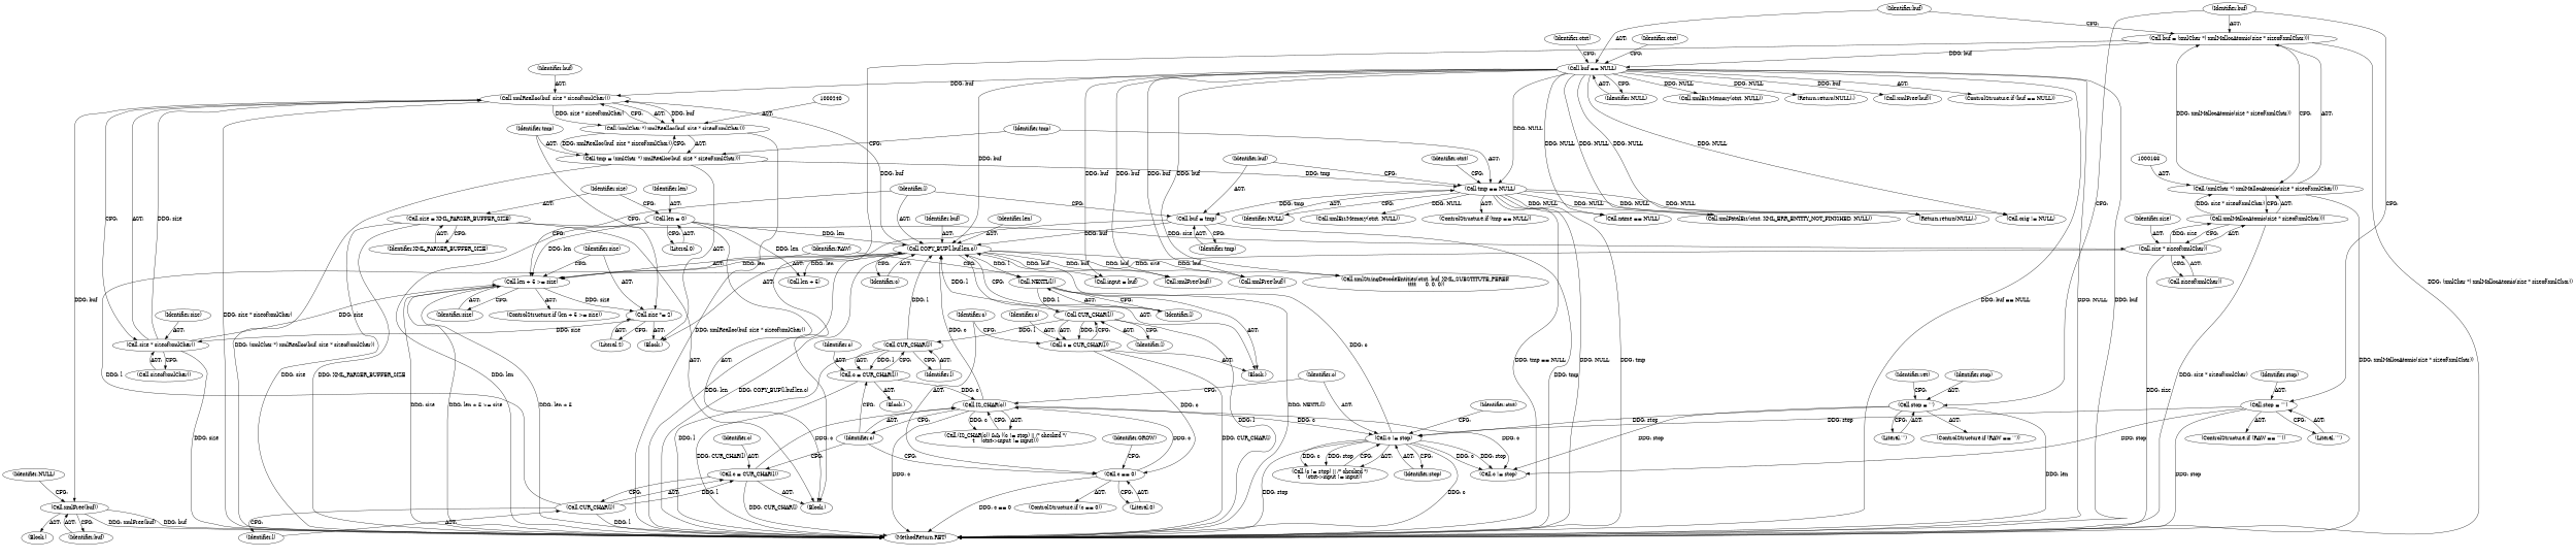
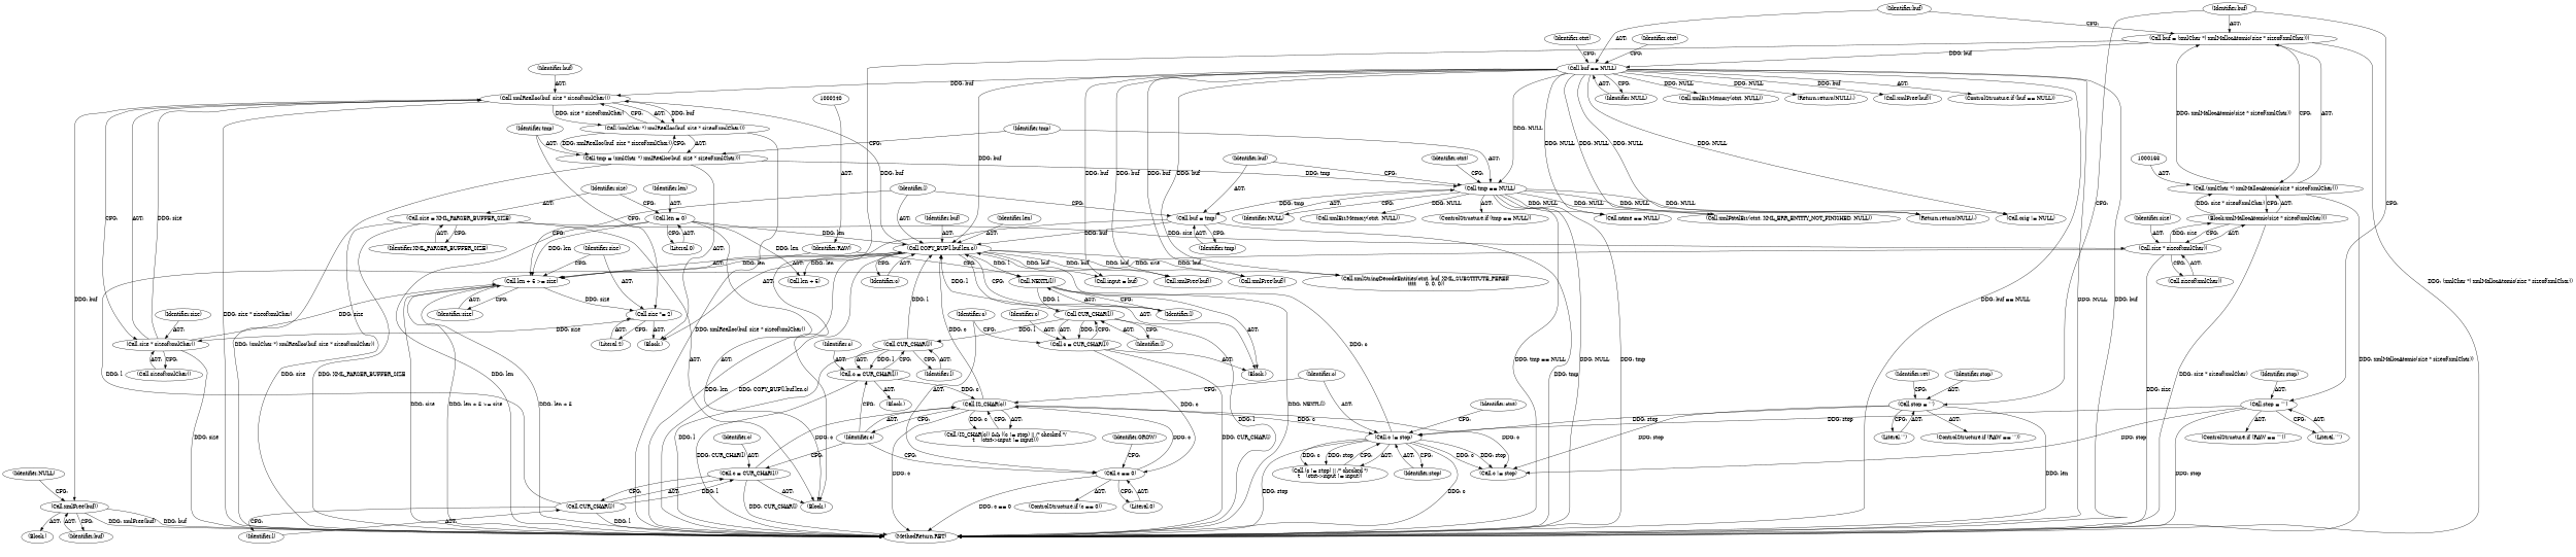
  digraph {
    n1 [label="(Call,xmlFree(buf))"]
    n2 [label="(Identifier,buf)"]
    n3 [label="(MethodReturn,RET)"]
    n4 [label="(Block,)"]
    n5 [label="(Call,xmlRealloc(buf, size * sizeof(xmlChar)))"]
    n6 [label="(Call,(xmlChar *) xmlRealloc(buf, size * sizeof(xmlChar)))"]
    n7 [label="(Call,size * sizeof(xmlChar))"]
    n8 [label="(Call,tmp = (xmlChar *) xmlRealloc(buf, size * sizeof(xmlChar)))"]
    n9 [label="(Call,len + 5 >= size)"]
    n10 [label="(Call,sizeof(xmlChar))"]
    n11 [label="(Call,COPY_BUF(l,buf,len,c))"]
    n12 [label="(Call,NEXTL(l))"]
    n13 [label="(Call,xmlStringDecodeEntities(ctxt, buf, XML_SUBSTITUTE_PEREF,\n \t\t\t\t      0, 0, 0))"]
    n14 [label="(Call,input = buf)"]
    n15 [label="(Call,xmlFree(buf))"]
    n16 [label="(Block,)"]
    n17 [label="(Call,xmlFree(buf))"]
    n18 [label="(Call,len + 5)"]
    n19 [label="(Identifier,c)"]
    n20 [label="(Call,CUR_CHAR(l))"]
    n21 [label="(Identifier,l)"]
    n22 [label="(Call,size *= 2)"]
    n23 [label="(Identifier,size)"]
-   n24 [label="(ControlStructure,if (len + 5 >= size))"]
    n25 [label="(Call,CUR_CHAR(l))"]
    n26 [label="(Call,c = CUR_CHAR(l))"]
    n27 [label="(Identifier,l)"]
    n28 [label="(Call,c = CUR_CHAR(l))"]
    n29 [label="(Identifier,l)"]
    n30 [label="(Call,c == 0)"]
    n31 [label="(Call,IS_CHAR(c))"]
    n32 [label="(Block,)"]
    n33 [label="(Call,CUR_CHAR(l))"]
    n34 [label="(Call,c = CUR_CHAR(l))"]
    n35 [label="(Identifier,l)"]
    n36 [label="(Block,)"]
    n37 [label="(Call,buf = tmp)"]
    n38 [label="(Block,)"]
    n39 [label="(Identifier,tmp)"]
    n40 [label="(Call,tmp == NULL)"]
    n41 [label="(Call,xmlErrMemory(ctxt, NULL))"]
    n42 [label="(ControlStructure,if (tmp == NULL))"]
    n43 [label="(Call,orig != NULL)"]
    n44 [label="(Identifier,NULL)"]
    n45 [label="(Call,name == NULL)"]
    n46 [label="(Call,xmlFatalErr(ctxt, XML_ERR_ENTITY_NOT_FINISHED, NULL))"]
    n47 [label="(Return,return(NULL);)"]
    n48 [label="(Call,buf == NULL)"]
    n49 [label="(Identifier,NULL)"]
    n50 [label="(Call,xmlErrMemory(ctxt, NULL))"]
    n51 [label="(Return,return(NULL);)"]
    n52 [label="(Call,xmlFree(buf))"]
    n53 [label="(ControlStructure,if (buf == NULL))"]
    n54 [label="(Call,buf = (xmlChar *) xmlMallocAtomic(size * sizeof(xmlChar)))"]
    n55 [label="(Call,(xmlChar *) xmlMallocAtomic(size * sizeof(xmlChar)))"]
-   n56 [label="(Call,xmlMallocAtomic(size * sizeof(xmlChar)))"]
+   n56 [label="(Block,xmlMallocAtomic(size * sizeof(xmlChar)))"]
    n57 [label="(Call,size * sizeof(xmlChar))"]
    n58 [label="(Call,sizeof(xmlChar))"]
    n59 [label="(Call,size = XML_PARSER_BUFFER_SIZE)"]
    n60 [label="(Identifier,XML_PARSER_BUFFER_SIZE)"]
    n61 [label="(Call,len = 0)"]
    n62 [label="(Literal,0)"]
    n63 [label="(Call,c != stop)"]
    n64 [label="(Call,(IS_CHAR(c)) && ((c != stop) || /* checked */\n\t    (ctxt->input != input)))"]
    n65 [label="(Identifier,c)"]
    n66 [label="(Call,c != stop)"]
    n67 [label="(Call,(c != stop) || /* checked */\n\t    (ctxt->input != input))"]
    n68 [label="(Identifier,stop)"]
    n69 [label="(ControlStructure,if (c == 0))"]
    n70 [label="(Literal,0)"]
    n71 [label="(Call,stop = '\"')"]
    n72 [label="(Literal,'\"')"]
    n73 [label="(ControlStructure,if (RAW == '\"'))"]
    n74 [label="(Call,stop = '\'')"]
    n75 [label="(Literal,'\'')"]
    n76 [label="(ControlStructure,if (RAW == '\''))"]
    n77 [label="(Literal,2)"]
    n78 [label="(Identifier,len)"]
    n79 [label="(Identifier,ctxt)"]
    n80 [label="(Identifier,size)"]
    n81 [label="(Identifier,c)"]
    n82 [label="(Identifier,l)"]
    n83 [label="(Identifier,buf)"]
    n84 [label="(Identifier,ctxt)"]
    n85 [label="(Identifier,NULL)"]
    n86 [label="(Identifier,tmp)"]
    n87 [label="(Identifier,buf)"]
    n88 [label="(Identifier,size)"]
    n89 [label="(Identifier,buf)"]
    n90 [label="(Identifier,size)"]
    n91 [label="(Identifier,RAW)"]
    n92 [label="(Identifier,ret)"]
    n93 [label="(Identifier,ctxt)"]
    n94 [label="(Identifier,c)"]
    n95 [label="(Identifier,GROW)"]
    n96 [label="(Identifier,stop)"]
    n97 [label="(Identifier,tmp)"]
    n98 [label="(Identifier,stop)"]
    n99 [label="(Identifier,ctxt)"]
    n100 [label="(Identifier,c)"]
    n101 [label="(Identifier,buf)"]
    n102 [label="(Identifier,size)"]
    n103 [label="(Identifier,buf)"]
    n104 [label="(Identifier,len)"]
    n105 [label="(Identifier,c)"]
    n106 [label="(Identifier,c)"]
    1000240
    1000163
    n1 -> n2 [label="CFG: "]
    n1 -> n3 [label="DDG: xmlFree(buf)"]
    n1 -> n3 [label="DDG: buf"]
    n1 -> n4 [label="AST: "]
    n2 -> n1 [label="AST: "]
    n5 -> n1 [label="DDG: buf"]
    n5 -> n3 [label="DDG: size * sizeof(xmlChar)"]
    n5 -> n6 [label="AST: "]
    n5 -> n6 [label="DDG: buf"]
    n5 -> n6 [label="DDG: size * sizeof(xmlChar)"]
    n5 -> n7 [label="CFG: "]
    n6 -> n3 [label="DDG: xmlRealloc(buf, size * sizeof(xmlChar))"]
    n6 -> n5 [label="CFG: "]
    n6 -> n8 [label="AST: "]
    n6 -> n8 [label="DDG: xmlRealloc(buf, size * sizeof(xmlChar))"]
    n7 -> n3 [label="DDG: size"]
    n7 -> n5 [label="AST: "]
    n7 -> n5 [label="DDG: size"]
    n7 -> n9 [label="DDG: size"]
    n7 -> n10 [label="CFG: "]
    n8 -> n3 [label="DDG: (xmlChar *) xmlRealloc(buf, size * sizeof(xmlChar))"]
    n8 -> n6 [label="CFG: "]
    n8 -> n38 [label="AST: "]
    n8 -> n40 [label="DDG: tmp"]
    n9 -> n3 [label="DDG: len + 5 >= size"]
    n9 -> n3 [label="DDG: len + 5"]
    n9 -> n3 [label="DDG: size"]
    n9 -> n22 [label="DDG: size"]
    n9 -> n23 [label="CFG: "]
-   n9 -> n24 [label="AST: "]
    n10 -> n7 [label="AST: "]
    n11 -> n3 [label="DDG: len"]
    n11 -> n3 [label="DDG: COPY_BUF(l,buf,len,c)"]
    n11 -> n5 [label="DDG: buf"]
    n11 -> n9 [label="DDG: len"]
    n11 -> n12 [label="DDG: l"]
    n11 -> n13 [label="DDG: buf"]
    n11 -> n14 [label="DDG: buf"]
    n11 -> n15 [label="DDG: buf"]
    n11 -> n16 [label="AST: "]
    n11 -> n17 [label="DDG: buf"]
    n11 -> n18 [label="DDG: len"]
    n11 -> n19 [label="CFG: "]
    n12 -> n3 [label="DDG: NEXTL(l)"]
    n12 -> n16 [label="AST: "]
    n12 -> n20 [label="DDG: l"]
    n12 -> n21 [label="CFG: "]
    n19 -> n11 [label="AST: "]
    n20 -> n3 [label="DDG: l"]
    n20 -> n11 [label="DDG: l"]
    n20 -> n25 [label="DDG: l"]
    n20 -> n26 [label="AST: "]
    n20 -> n26 [label="DDG: l"]
    n20 -> n27 [label="CFG: "]
    n21 -> n11 [label="CFG: "]
    n21 -> n12 [label="AST: "]
    n22 -> n7 [label="DDG: size"]
    n22 -> n38 [label="AST: "]
    n22 -> n77 [label="CFG: "]
    n23 -> n9 [label="AST: "]
    n25 -> n3 [label="DDG: l"]
    n25 -> n11 [label="DDG: l"]
    n25 -> n28 [label="AST: "]
    n25 -> n28 [label="DDG: l"]
    n25 -> n29 [label="CFG: "]
    n26 -> n3 [label="DDG: CUR_CHAR(l)"]
    n26 -> n16 [label="AST: "]
    n26 -> n20 [label="CFG: "]
    n26 -> n30 [label="DDG: c"]
    n27 -> n20 [label="AST: "]
    n28 -> n3 [label="DDG: CUR_CHAR(l)"]
    n28 -> n25 [label="CFG: "]
    n28 -> n31 [label="DDG: c"]
    n28 -> n32 [label="AST: "]
    n29 -> n25 [label="AST: "]
    n30 -> n3 [label="DDG: c == 0"]
    n30 -> n31 [label="DDG: c"]
    n30 -> n69 [label="AST: "]
    n30 -> n70 [label="CFG: "]
    n31 -> n3 [label="DDG: c"]
    n31 -> n11 [label="DDG: c"]
    n31 -> n63 [label="DDG: c"]
    n31 -> n64 [label="AST: "]
    n31 -> n64 [label="DDG: c"]
    n31 -> n65 [label="CFG: "]
    n31 -> n66 [label="DDG: c"]
    n33 -> n3 [label="DDG: l"]
    n33 -> n11 [label="DDG: l"]
    n33 -> n34 [label="AST: "]
    n33 -> n34 [label="DDG: l"]
    n33 -> n35 [label="CFG: "]
    n34 -> n3 [label="DDG: CUR_CHAR(l)"]
    n34 -> n31 [label="DDG: c"]
    n34 -> n33 [label="CFG: "]
    n34 -> n36 [label="AST: "]
    n35 -> n33 [label="AST: "]
    n37 -> n3 [label="DDG: tmp"]
    n37 -> n11 [label="DDG: buf"]
    n37 -> n38 [label="AST: "]
    n37 -> n39 [label="CFG: "]
    n39 -> n37 [label="AST: "]
    n40 -> n3 [label="DDG: tmp == NULL"]
    n40 -> n3 [label="DDG: NULL"]
    n40 -> n3 [label="DDG: tmp"]
    n40 -> n37 [label="DDG: tmp"]
    n40 -> n41 [label="DDG: NULL"]
    n40 -> n42 [label="AST: "]
    n40 -> n43 [label="DDG: NULL"]
    n40 -> n44 [label="CFG: "]
    n40 -> n45 [label="DDG: NULL"]
    n40 -> n46 [label="DDG: NULL"]
    n40 -> n47 [label="DDG: NULL"]
    n44 -> n40 [label="AST: "]
    n48 -> n3 [label="DDG: NULL"]
    n48 -> n3 [label="DDG: buf"]
    n48 -> n3 [label="DDG: buf == NULL"]
    n48 -> n5 [label="DDG: buf"]
    n48 -> n11 [label="DDG: buf"]
    n48 -> n13 [label="DDG: buf"]
    n48 -> n14 [label="DDG: buf"]
    n48 -> n15 [label="DDG: buf"]
    n48 -> n17 [label="DDG: buf"]
    n48 -> n40 [label="DDG: NULL"]
    n48 -> n43 [label="DDG: NULL"]
    n48 -> n45 [label="DDG: NULL"]
    n48 -> n46 [label="DDG: NULL"]
    n48 -> n47 [label="DDG: NULL"]
    n48 -> n49 [label="CFG: "]
    n48 -> n50 [label="DDG: NULL"]
    n48 -> n51 [label="DDG: NULL"]
    n48 -> n52 [label="DDG: buf"]
    n48 -> n53 [label="AST: "]
    n49 -> n48 [label="AST: "]
    n54 -> n3 [label="DDG: (xmlChar *) xmlMallocAtomic(size * sizeof(xmlChar))"]
    n54 -> n36 [label="AST: "]
    n54 -> n48 [label="DDG: buf"]
    n54 -> n55 [label="CFG: "]
    n55 -> n3 [label="DDG: xmlMallocAtomic(size * sizeof(xmlChar))"]
    n55 -> n54 [label="AST: "]
    n55 -> n54 [label="DDG: xmlMallocAtomic(size * sizeof(xmlChar))"]
    n55 -> n56 [label="CFG: "]
    n56 -> n3 [label="DDG: size * sizeof(xmlChar)"]
    n56 -> n55 [label="AST: "]
    n56 -> n55 [label="DDG: size * sizeof(xmlChar)"]
    n56 -> n57 [label="CFG: "]
    n57 -> n3 [label="DDG: size"]
    n57 -> n9 [label="DDG: size"]
    n57 -> n56 [label="AST: "]
    n57 -> n56 [label="DDG: size"]
    n57 -> n58 [label="CFG: "]
    n58 -> n57 [label="AST: "]
    n59 -> n3 [label="DDG: size"]
    n59 -> n3 [label="DDG: XML_PARSER_BUFFER_SIZE"]
    n59 -> n36 [label="AST: "]
    n59 -> n57 [label="DDG: size"]
    n59 -> n60 [label="CFG: "]
    n60 -> n59 [label="AST: "]
    n61 -> n3 [label="DDG: len"]
    n61 -> n9 [label="DDG: len"]
    n61 -> n11 [label="DDG: len"]
    n61 -> n18 [label="DDG: len"]
    n61 -> n36 [label="AST: "]
    n61 -> n62 [label="CFG: "]
    n62 -> n61 [label="AST: "]
    n63 -> n3 [label="DDG: stop"]
    n63 -> n3 [label="DDG: c"]
    n63 -> n11 [label="DDG: c"]
    n63 -> n66 [label="DDG: c"]
    n63 -> n66 [label="DDG: stop"]
    n63 -> n67 [label="AST: "]
    n63 -> n67 [label="DDG: c"]
    n63 -> n67 [label="DDG: stop"]
    n63 -> n68 [label="CFG: "]
    n64 -> n31 [label="CFG: "]
    n65 -> n28 [label="CFG: "]
    n65 -> n30 [label="CFG: "]
    n65 -> n31 [label="AST: "]
    n65 -> n34 [label="CFG: "]
    n67 -> n63 [label="CFG: "]
    n68 -> n63 [label="AST: "]
    n70 -> n30 [label="AST: "]
    n71 -> n3 [label="DDG: stop"]
    n71 -> n63 [label="DDG: stop"]
    n71 -> n66 [label="DDG: stop"]
    n71 -> n72 [label="CFG: "]
    n71 -> n73 [label="AST: "]
    n72 -> n71 [label="AST: "]
    n74 -> n3 [label="DDG: len"]
    n74 -> n63 [label="DDG: stop"]
    n74 -> n66 [label="DDG: stop"]
    n74 -> n75 [label="CFG: "]
    n74 -> n76 [label="AST: "]
    n75 -> n74 [label="AST: "]
    n77 -> n22 [label="AST: "]
    n78 -> n11 [label="AST: "]
    n79 -> n48 [label="CFG: "]
    n80 -> n59 [label="AST: "]
    n80 -> n61 [label="CFG: "]
    n81 -> n31 [label="CFG: "]
    n81 -> n63 [label="AST: "]
    n82 -> n9 [label="CFG: "]
    n82 -> n11 [label="AST: "]
    n82 -> n37 [label="CFG: "]
    n83 -> n54 [label="AST: "]
    n83 -> n71 [label="CFG: "]
    n83 -> n74 [label="CFG: "]
    n84 -> n63 [label="CFG: "]
    n85 -> n1 [label="CFG: "]
    n86 -> n8 [label="CFG: "]
    n86 -> n40 [label="AST: "]
    n87 -> n11 [label="AST: "]
    n88 -> n9 [label="CFG: "]
    n88 -> n22 [label="AST: "]
    n89 -> n48 [label="AST: "]
    n89 -> n54 [label="CFG: "]
    n90 -> n57 [label="AST: "]
    n91 -> n9 [label="AST: "]
    n91 -> n12 [label="CFG: "]
    n92 -> n74 [label="CFG: "]
    n93 -> n40 [label="CFG: "]
    n94 -> n26 [label="CFG: "]
    n94 -> n30 [label="AST: "]
    n95 -> n30 [label="CFG: "]
    n96 -> n74 [label="AST: "]
    n97 -> n8 [label="AST: "]
    n97 -> n22 [label="CFG: "]
    n98 -> n71 [label="AST: "]
    n99 -> n48 [label="CFG: "]
    n100 -> n26 [label="AST: "]
    n101 -> n5 [label="AST: "]
    n102 -> n7 [label="AST: "]
    n103 -> n37 [label="AST: "]
    n103 -> n40 [label="CFG: "]
    n104 -> n61 [label="AST: "]
    n105 -> n34 [label="AST: "]
    n106 -> n28 [label="AST: "]
-   1000240 -> n6 [label="AST: "]
+   1000240 -> n91 [label="AST: "]
    1000163 -> n55 [label="AST: "]
  }
